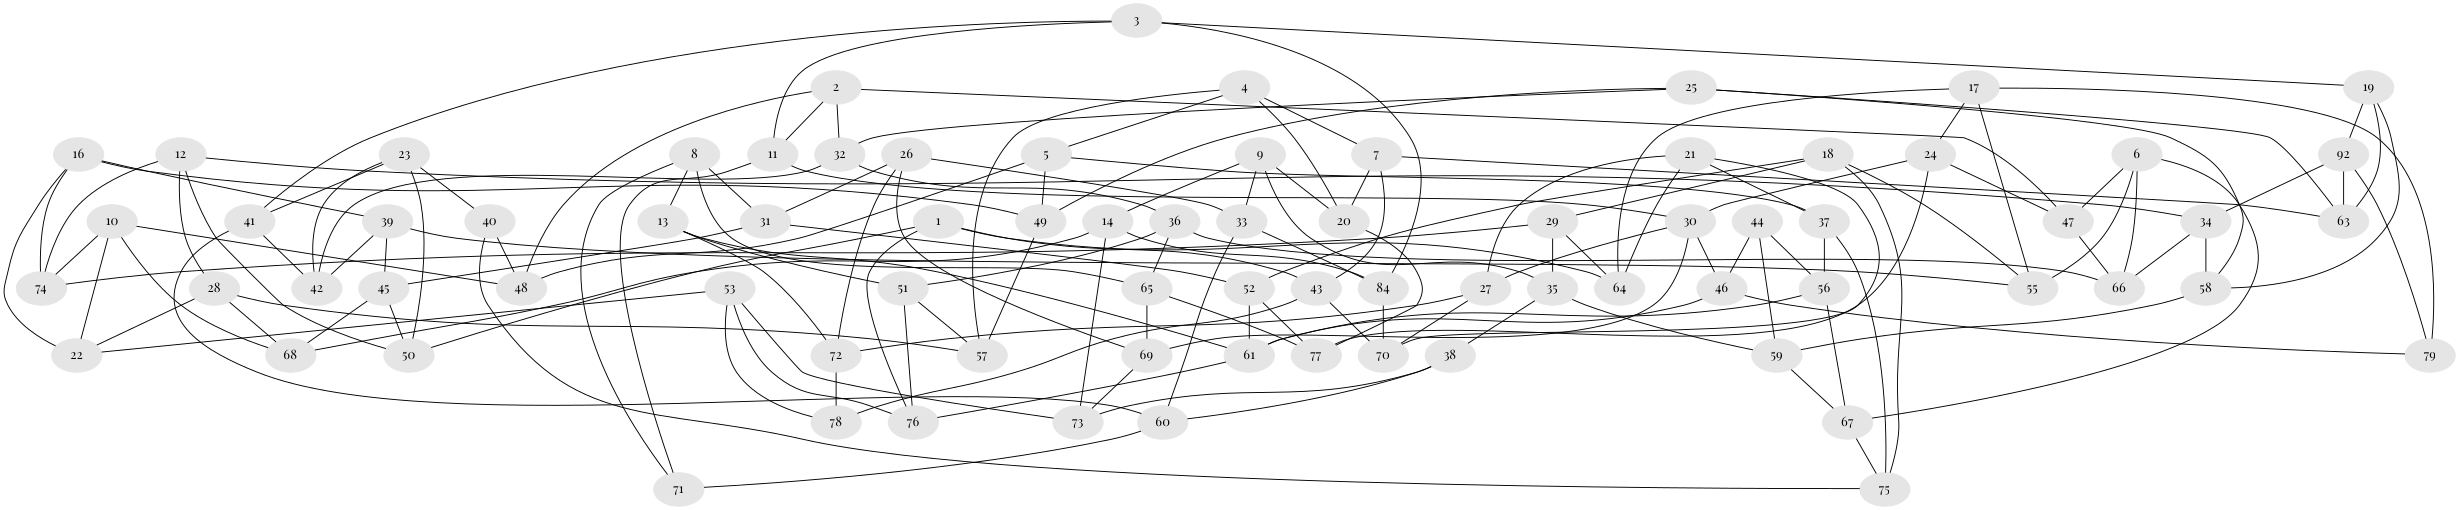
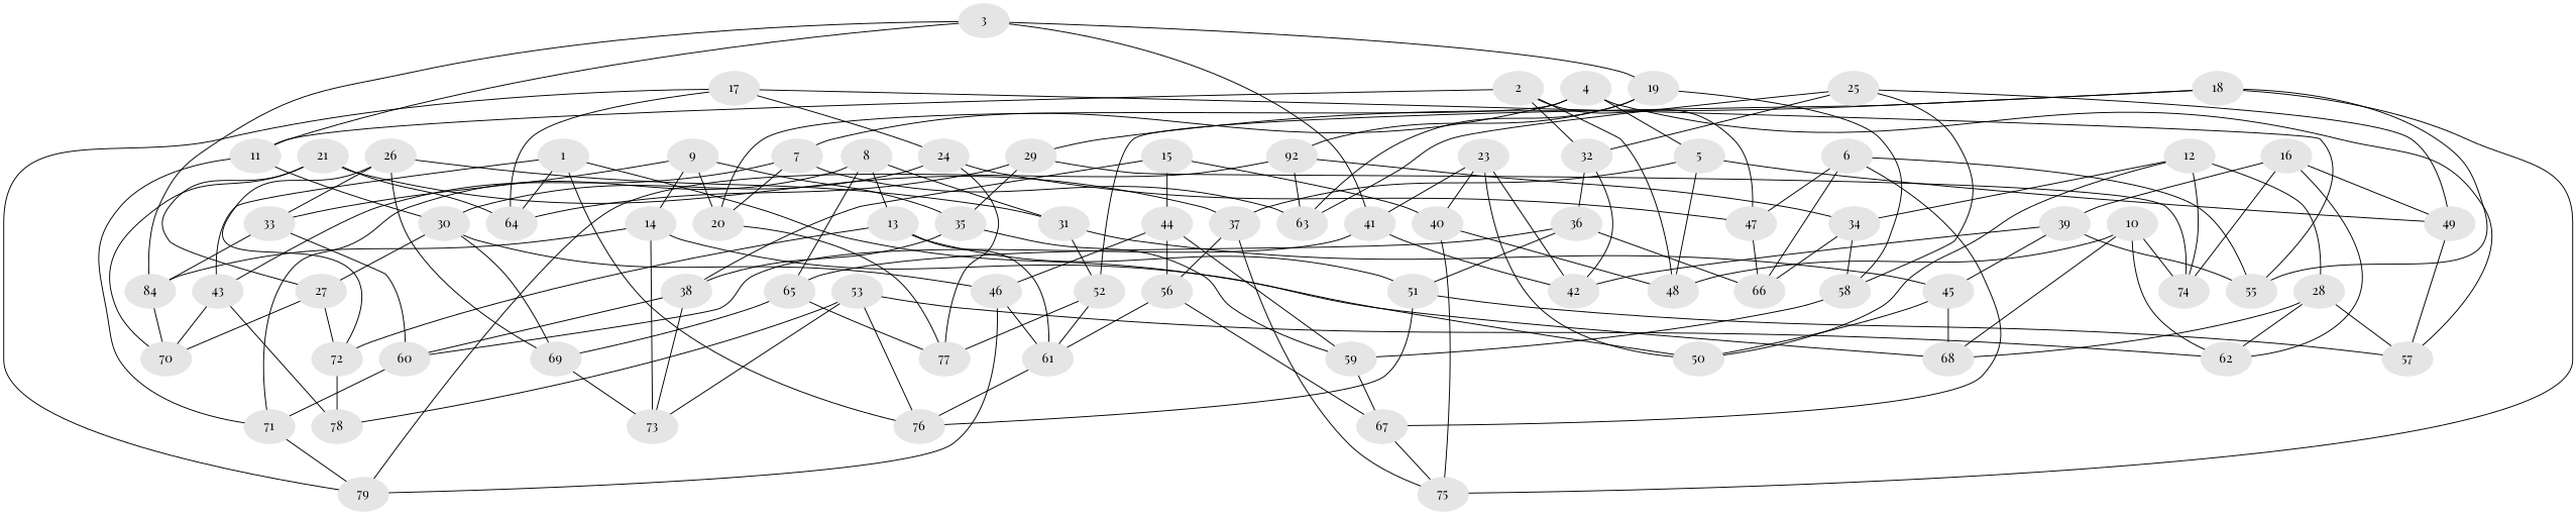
  graph {
    fontname="Playfair Display"
    node [color=gray90 fontname="Playfair Display" style=filled]
    edge [fontname="Playfair Display"]
    1
    43
    50
    64
    76
    70
    78
    2
    11
    32
    47
    48
    71
    30
    42
    36
    66
    3
    19
    41
    n21 [label=84]
    63
    n23 [label=92]
    58
    60
    4
    5
    7
    20
    57
    37
    49
    77
    75
    56
    6
    55
    67
    8
    13
    31
    65
    51
    61
    72
    52
    45
    69
    79
    9
    14
    33
    35
    68
    73
    38
    59
    10
-   62 [label=22]
+   62
    74
    27
    46
    12
    28
    34
+   15
    40
    44
    16
    39
    17
    24
    18
    29
    21
    23
    25
    26
    53
    1 -- 43
    1 -- 50
    1 -- 64
    1 -- 76
    43 -- 70
    43 -- 78
    2 -- 11
    2 -- 32
    2 -- 47
    2 -- 48
    11 -- 71
    11 -- 30
    32 -- 42
    32 -- 36
    47 -- 66
+   71 -- 79
    30 -- 69
    30 -- 27
    30 -- 46
    36 -- 66
    36 -- 65
    36 -- 51
    3 -- 11
    3 -- 19
    3 -- 41
    3 -- n21
    19 -- 63
    19 -- n23
    19 -- 58
    41 -- 42
    41 -- 60
    n21 -- 70
    n23 -- 63
    n23 -- 79
    n23 -- 34
    58 -- 59
    60 -- 71
    4 -- 5
    4 -- 7
    4 -- 20
    4 -- 57
    5 -- 48
    5 -- 37
    5 -- 49
    7 -- 43
    7 -- 63
    7 -- 20
    20 -- 77
    37 -- 75
    37 -- 56
    49 -- 57
    56 -- 67
    56 -- 61
    6 -- 47
    6 -- 66
    6 -- 55
    6 -- 67
    67 -- 75
    8 -- 71
    8 -- 13
    8 -- 31
    8 -- 65
    13 -- 51
    13 -- 61
    13 -- 72
    31 -- 52
    31 -- 45
    65 -- 77
    65 -- 69
    51 -- 76
    51 -- 57
    61 -- 76
    72 -- 78
    52 -- 77
    52 -- 61
    45 -- 50
    45 -- 68
    69 -- 73
    9 -- 20
    9 -- 14
    9 -- 33
    9 -- 35
    14 -- n21
    14 -- 68
    14 -- 73
    33 -- n21
    33 -- 60
    35 -- 38
    35 -- 59
    38 -- 60
    38 -- 73
    59 -- 67
    10 -- 48
    10 -- 68
    10 -- 62
    10 -- 74
    27 -- 70
    27 -- 72
    46 -- 61
    46 -- 79
    12 -- 50
    12 -- 74
    12 -- 28
    12 -- 34
    28 -- 57
    28 -- 68
    28 -- 62
    34 -- 66
    34 -- 58
+   15 -- 38
+   15 -- 40
+   15 -- 44
    40 -- 48
    40 -- 75
    44 -- 56
    44 -- 59
    44 -- 46
    16 -- 49
    16 -- 62
    16 -- 74
    16 -- 39
    39 -- 42
    39 -- 55
    39 -- 45
    17 -- 64
    17 -- 55
    17 -- 79
    17 -- 24
    24 -- 47
    24 -- 30
    24 -- 77
    18 -- 75
    18 -- 55
    18 -- 52
    18 -- 29
    29 -- 64
    29 -- 35
    29 -- 74
    21 -- 64
    21 -- 70
    21 -- 37
    21 -- 27
    23 -- 50
    23 -- 42
    23 -- 41
    23 -- 40
    25 -- 32
    25 -- 63
    25 -- 58
    25 -- 49
    26 -- 31
    26 -- 72
    26 -- 69
    26 -- 33
    53 -- 76
    53 -- 78
    53 -- 73
    53 -- 62
  }
